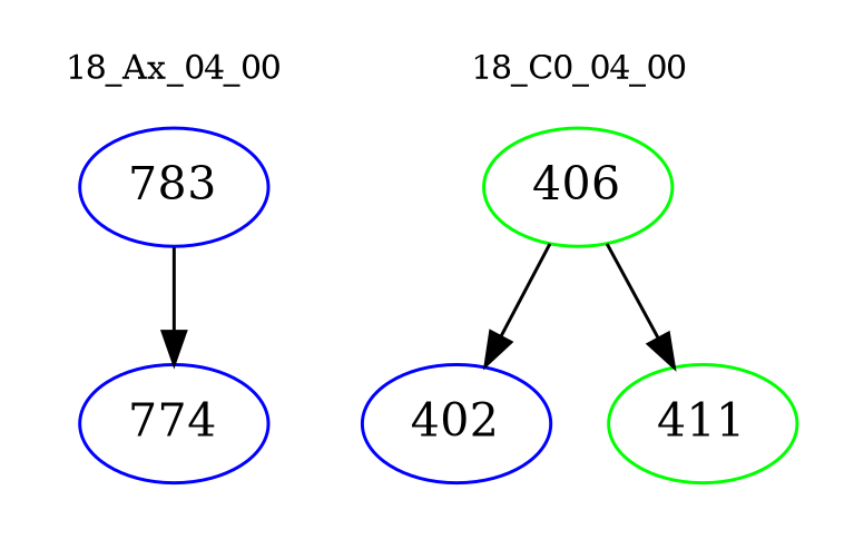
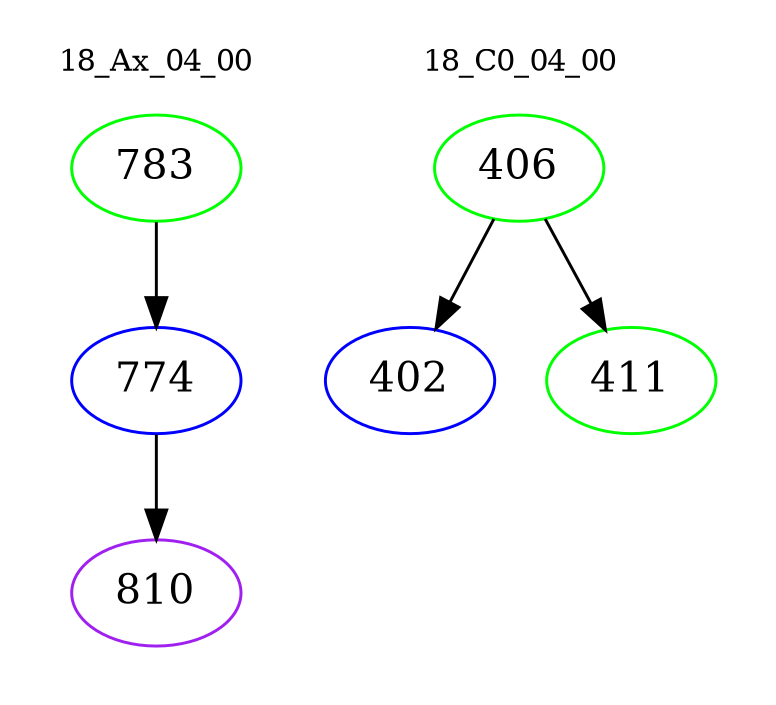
  digraph {
    node [color=green]
    edge [color=black]
-   n1 [color=blue label=783]
+   n1 [label=783]
    n2 [color=blue label=774]
+   n3 [color=purple label=810]
    n4 [label=406]
    n5 [color=blue label=402]
    n6 [label=411]
    subgraph cluster_1 {
      color=white
      fontsize=10
      label="18_Ax_04_00"
      n1
      n2
+     n3
    }
    subgraph cluster_2 {
      color=white
      fontsize=10
      label="18_C0_04_00"
      n4
      n5
      n6
    }
    n1 -> n2
+   n2 -> n3
    n4 -> n5
    n4 -> n6
  }
